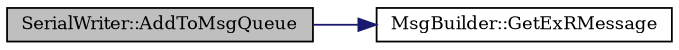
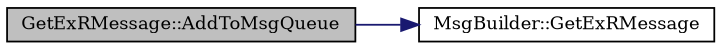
  digraph {
    rankdir=LR
    fontname="DejaVu Serif"
    node [color=black fontname="DejaVu Serif" fontsize=10 shape=record style=filled]
-   n1 [fillcolor=grey75 fontcolor=black height=0.2 label="SerialWriter::AddToMsgQueue" width=0.4]
+   n1 [fillcolor=grey75 fontcolor=black height=0.2 label="GetExRMessage::AddToMsgQueue" width=0.4]
    n2 [fillcolor=white height=0.2 label="MsgBuilder::GetExRMessage" width=0.4]
    n1 -> n2 [color=midnightblue fontname="DejaVu Serif" fontsize=10 labelfontname=Helvetica labelfontsize=10 style=solid]
  }
